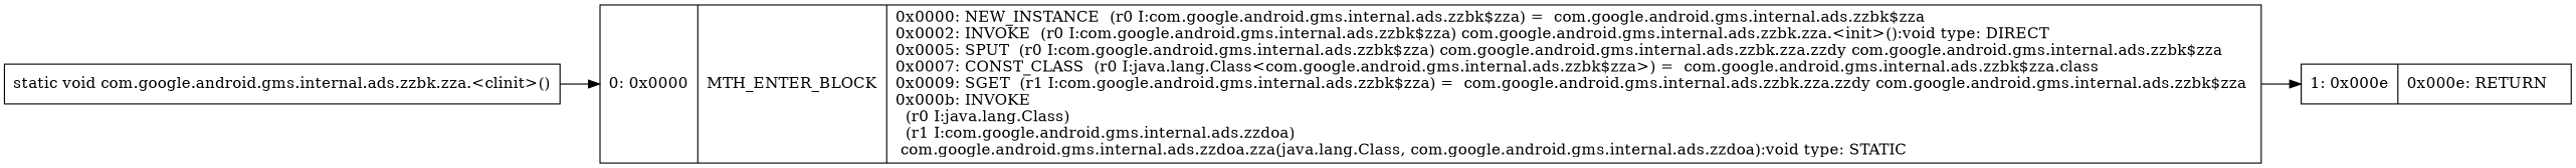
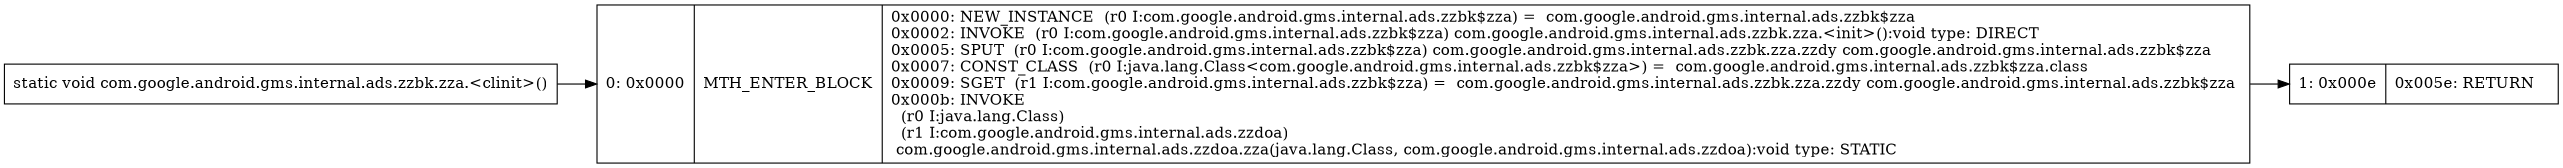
  digraph {
    rankdir=LR
    node [shape=record]
    n1 [label="{0\:\ 0x0000|MTH_ENTER_BLOCK\l|0x0000: NEW_INSTANCE  (r0 I:com.google.android.gms.internal.ads.zzbk$zza) =  com.google.android.gms.internal.ads.zzbk$zza \l0x0002: INVOKE  (r0 I:com.google.android.gms.internal.ads.zzbk$zza) com.google.android.gms.internal.ads.zzbk.zza.\<init\>():void type: DIRECT \l0x0005: SPUT  (r0 I:com.google.android.gms.internal.ads.zzbk$zza) com.google.android.gms.internal.ads.zzbk.zza.zzdy com.google.android.gms.internal.ads.zzbk$zza \l0x0007: CONST_CLASS  (r0 I:java.lang.Class\<com.google.android.gms.internal.ads.zzbk$zza\>) =  com.google.android.gms.internal.ads.zzbk$zza.class \l0x0009: SGET  (r1 I:com.google.android.gms.internal.ads.zzbk$zza) =  com.google.android.gms.internal.ads.zzbk.zza.zzdy com.google.android.gms.internal.ads.zzbk$zza \l0x000b: INVOKE  \l  (r0 I:java.lang.Class)\l  (r1 I:com.google.android.gms.internal.ads.zzdoa)\l com.google.android.gms.internal.ads.zzdoa.zza(java.lang.Class, com.google.android.gms.internal.ads.zzdoa):void type: STATIC \l}"]
-   n2 [label="{1\:\ 0x000e|0x000e: RETURN   \l}"]
+   n2 [label="{1\:\ 0x000e|0x005e: RETURN   \l}"]
    n3 [label="{static void com.google.android.gms.internal.ads.zzbk.zza.\<clinit\>() }"]
    n1 -> n2
    n3 -> n1
  }
